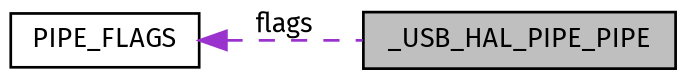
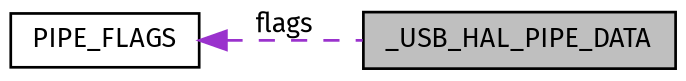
  digraph {
    rankdir=LR
    fontname="Fira Sans"
    node [color=black fontname="Fira Sans" fontsize=10 shape=record style=filled]
-   n1 [fillcolor=grey75 fontcolor=black height=0.2 label=_USB_HAL_PIPE_PIPE width=0.4]
+   n1 [fillcolor=grey75 fontcolor=black height=0.2 label=_USB_HAL_PIPE_DATA width=0.4]
    n2 [fillcolor=white height=0.2 label=PIPE_FLAGS width=0.4]
    n2 -> n1 [color=darkorchid3 dir=back fontname="Fira Sans" fontsize=10 label=" flags" labelfontname=Helvetica labelfontsize=10 style=dashed]
  }
